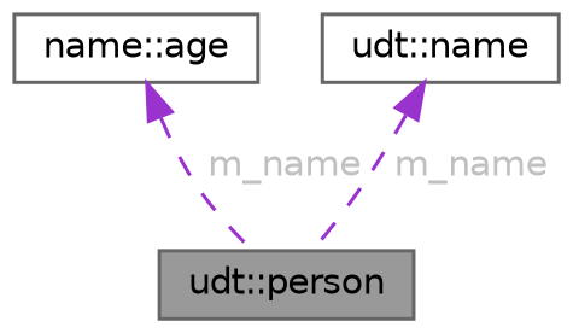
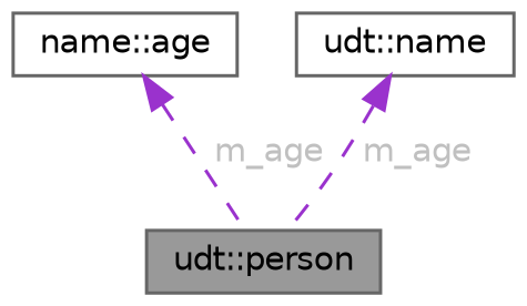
  digraph {
    node [color=gray40 fillcolor=white fontname=Helvetica fontsize=10 shape=box style=filled]
    edge [color=darkorchid3 dir=back fontcolor=grey fontname=Helvetica fontsize=10 labelfontname=Helvetica labelfontsize=10 style=dashed]
    n1 [fillcolor=grey60 fontcolor=black height=0.2 label="udt::person" width=0.4]
    n2 [height=0.2 label="name::age" width=0.4]
    n3 [height=0.2 label="udt::name" width=0.4]
-   n2 -> n1 [label=" m_name"]
-   n3 -> n1 [label=" m_name"]
+   n2 -> n1 [label=" m_age"]
+   n3 -> n1 [label=" m_age"]
  }
